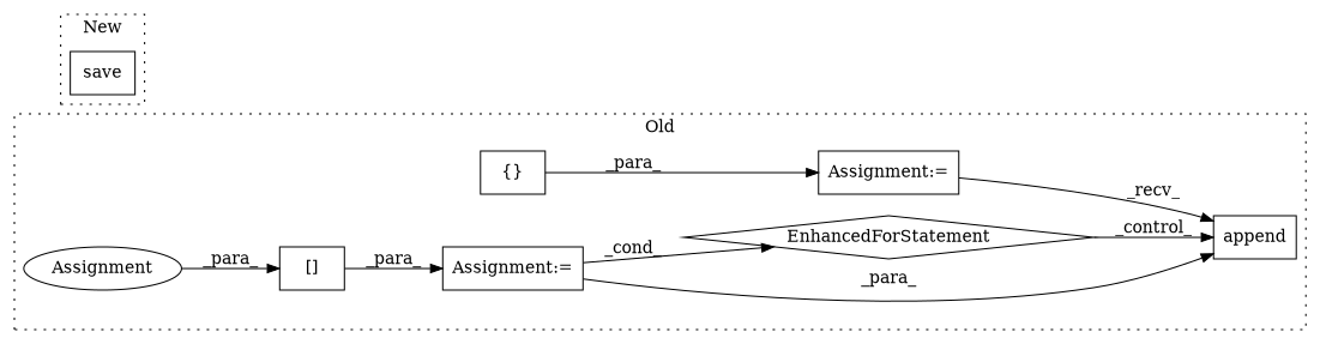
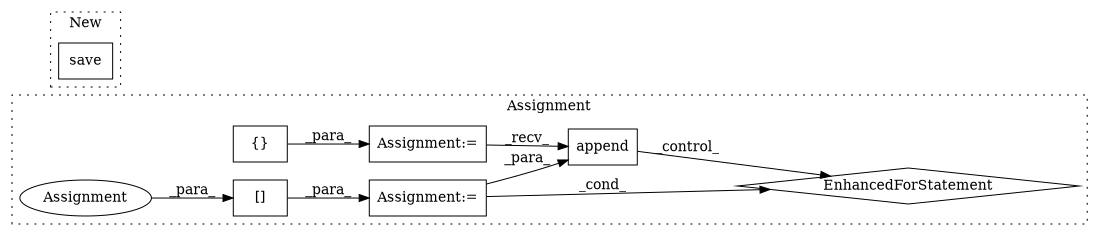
  digraph {
    rankdir=LR
    node [a=32 l="53,2" s="2028,2124" shape=box]
    n1 [l="7,1" label=append s="2198,2221"]
    n2 [a=7 l=1 label="Assignment:=" s=2010]
    n3 [a=4 l=2 label="{}" s=2020]
    n4 [a=7 label="Assignment:="]
    n5 [a=70 label=EnhancedForStatement shape=diamond]
    n6 [a=2 l="13,1" label="[]" s="2093,2123"]
    n7 [a=45 l=17 label=Assignment s=2106 shape=ellipse]
    n8 [l="5,1" label=save s="3243,3258"]
    subgraph cluster_1 {
-     label=Old
+     label=Assignment
      style=dotted
      n1
      n2
      n3
      n4
      n5
      n6
      n7
    }
    subgraph cluster_2 {
      label=New
      style=dotted
      n8
    }
    n2 -> n1 [label=_recv_]
    n3 -> n2 [label=_para_]
    n4 -> n1 [label=_para_]
    n4 -> n5 [label=_cond_]
-   n5 -> n1 [label=_control_]
+   n1 -> n5 [label=_control_]
    n6 -> n4 [label=_para_]
    n7 -> n6 [label=_para_]
  }
